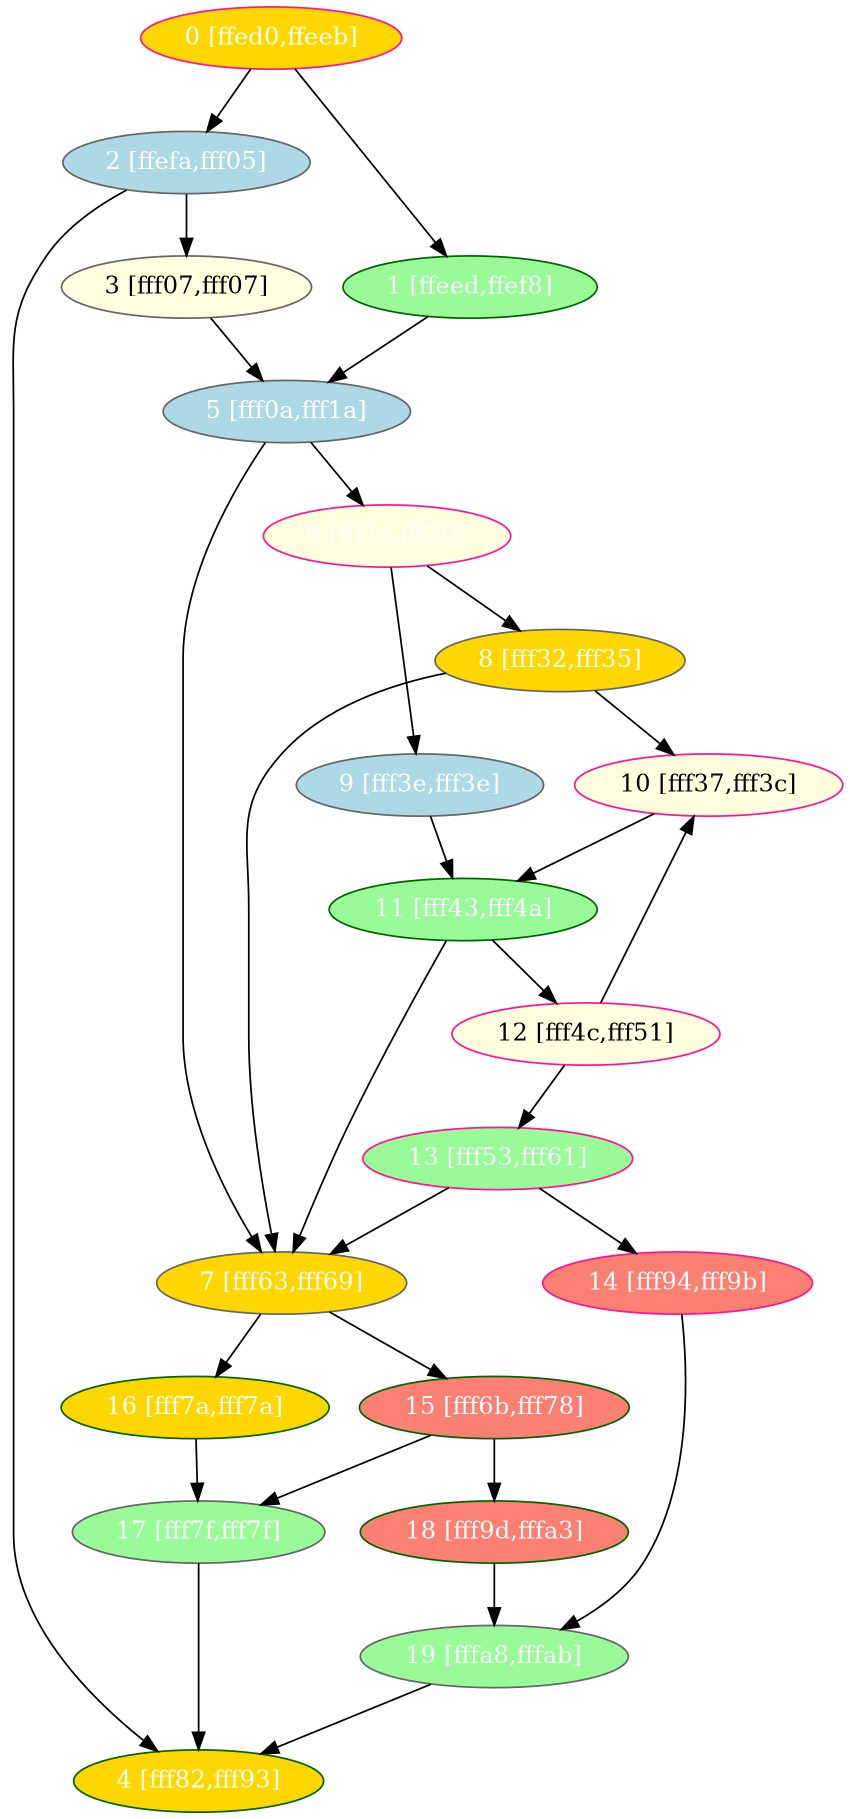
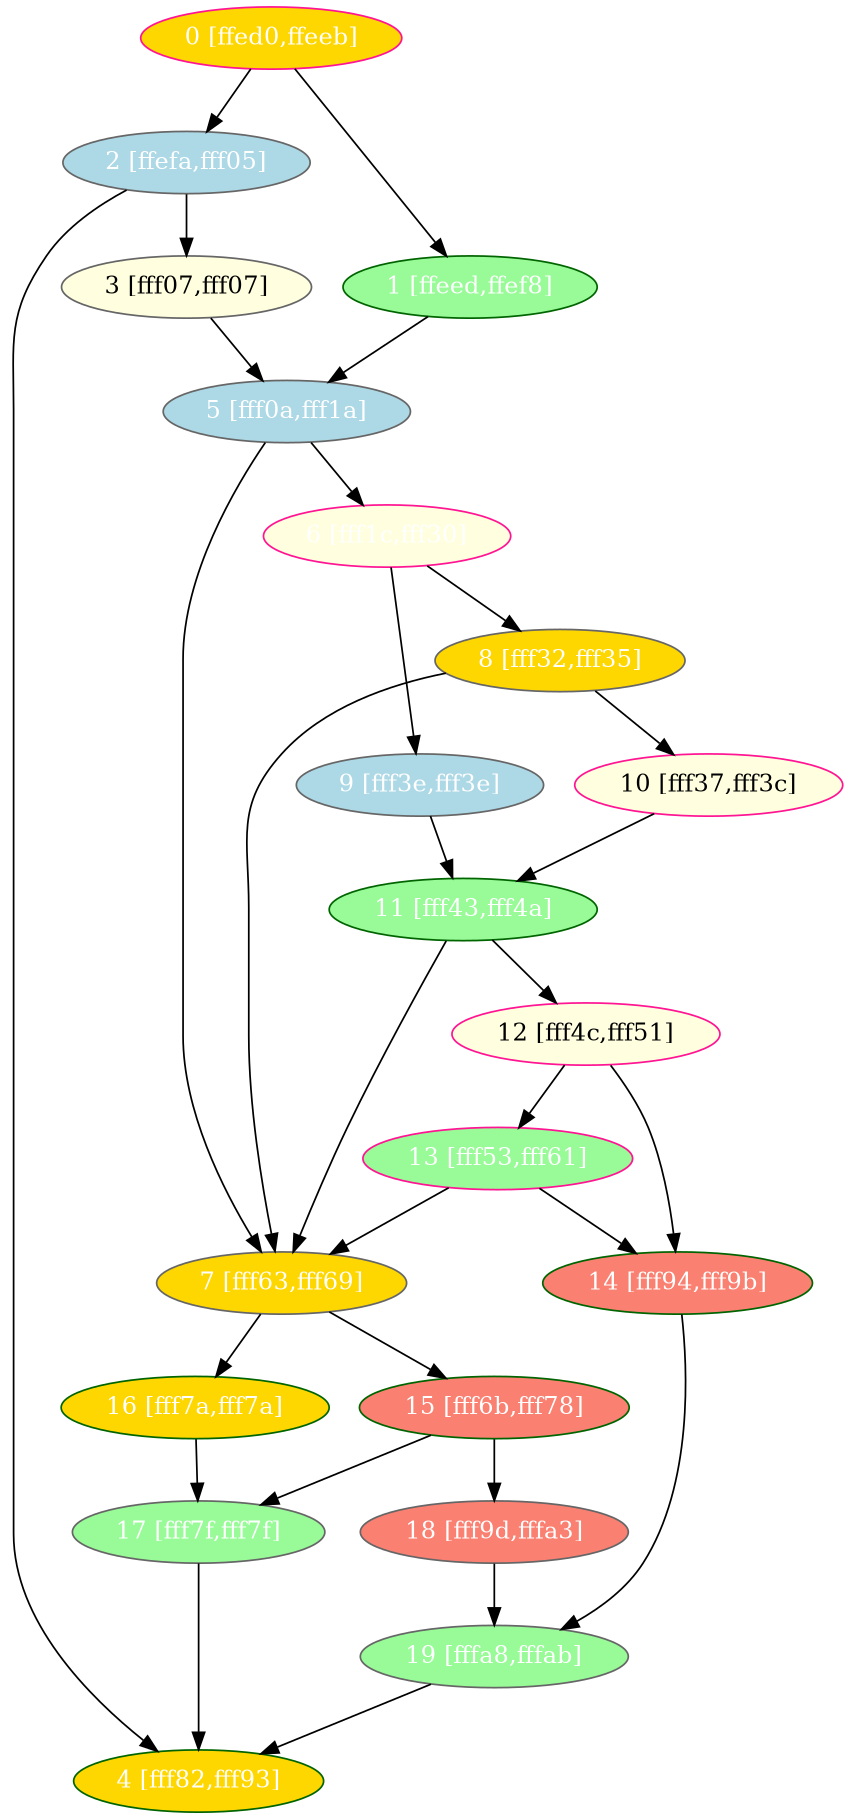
  digraph {
    node [color=gray40 fillcolor=gold fontcolor="#ffffff" shape=oval style=filled]
    n1 [color=deeppink label="0 [ffed0,ffeeb]"]
    n2 [color=darkgreen fillcolor=palegreen label="1 [ffeed,ffef8]"]
    n3 [fillcolor=lightblue label="2 [ffefa,fff05]"]
    n4 [fillcolor=lightblue label="5 [fff0a,fff1a]"]
    n5 [fillcolor=lightyellow fontcolor="#000000" label="3 [fff07,fff07]"]
    n6 [color=darkgreen label="4 [fff82,fff93]"]
    n7 [color=deeppink fillcolor=lightyellow label="6 [fff1c,fff30]"]
    n8 [label="7 [fff63,fff69]"]
    n9 [label="8 [fff32,fff35]"]
    n10 [fillcolor=lightblue label="9 [fff3e,fff3e]"]
    n11 [color=darkgreen fillcolor=salmon label="15 [fff6b,fff78]"]
    n12 [color=darkgreen label="16 [fff7a,fff7a]"]
    n13 [color=deeppink fillcolor=lightyellow fontcolor="#000000" label="10 [fff37,fff3c]"]
    n14 [color=darkgreen fillcolor=palegreen label="11 [fff43,fff4a]"]
-   n15 [color=darkgreen fillcolor=salmon label="18 [fff9d,fffa3]"]
+   n15 [fillcolor=salmon label="18 [fff9d,fffa3]"]
    n16 [fillcolor=palegreen label="17 [fff7f,fff7f]"]
    n17 [color=deeppink fillcolor=lightyellow fontcolor="#000000" label="12 [fff4c,fff51]"]
    n18 [color=deeppink fillcolor=palegreen label="13 [fff53,fff61]"]
-   n19 [color=deeppink fillcolor=salmon label="14 [fff94,fff9b]"]
+   n19 [color=darkgreen fillcolor=salmon label="14 [fff94,fff9b]"]
    n20 [fillcolor=palegreen label="19 [fffa8,fffab]"]
    n1 -> n2
    n1 -> n3
    n2 -> n4
    n3 -> n5
    n3 -> n6
    n4 -> n7
    n4 -> n8
    n5 -> n4
    n7 -> n9
    n7 -> n10
    n8 -> n11
    n8 -> n12
    n9 -> n8
    n9 -> n13
    n10 -> n14
    n11 -> n15
    n11 -> n16
    n12 -> n16
    n13 -> n14
    n14 -> n8
    n14 -> n17
    n15 -> n20
    n16 -> n6
    n17 -> n18
-   n17 -> n13
+   n17 -> n19
    n18 -> n8
    n18 -> n19
    n19 -> n20
    n20 -> n6
  }
